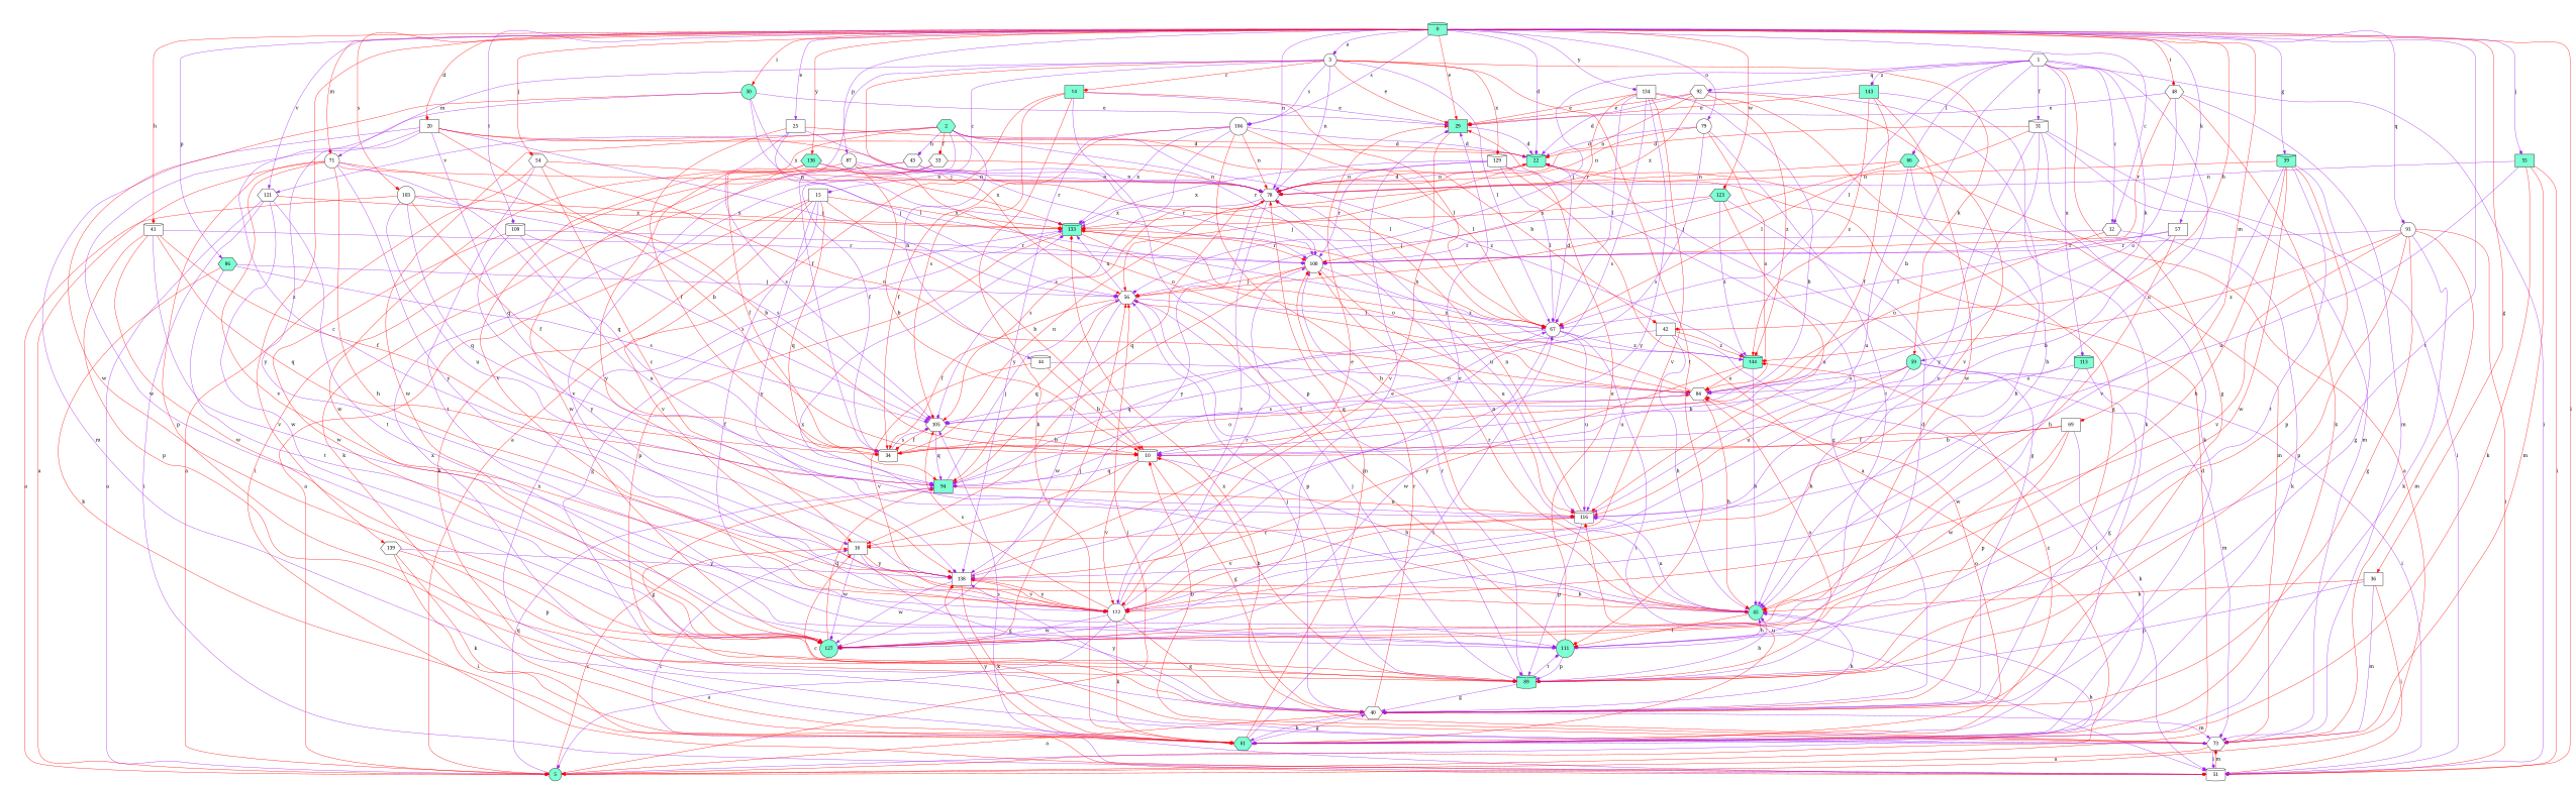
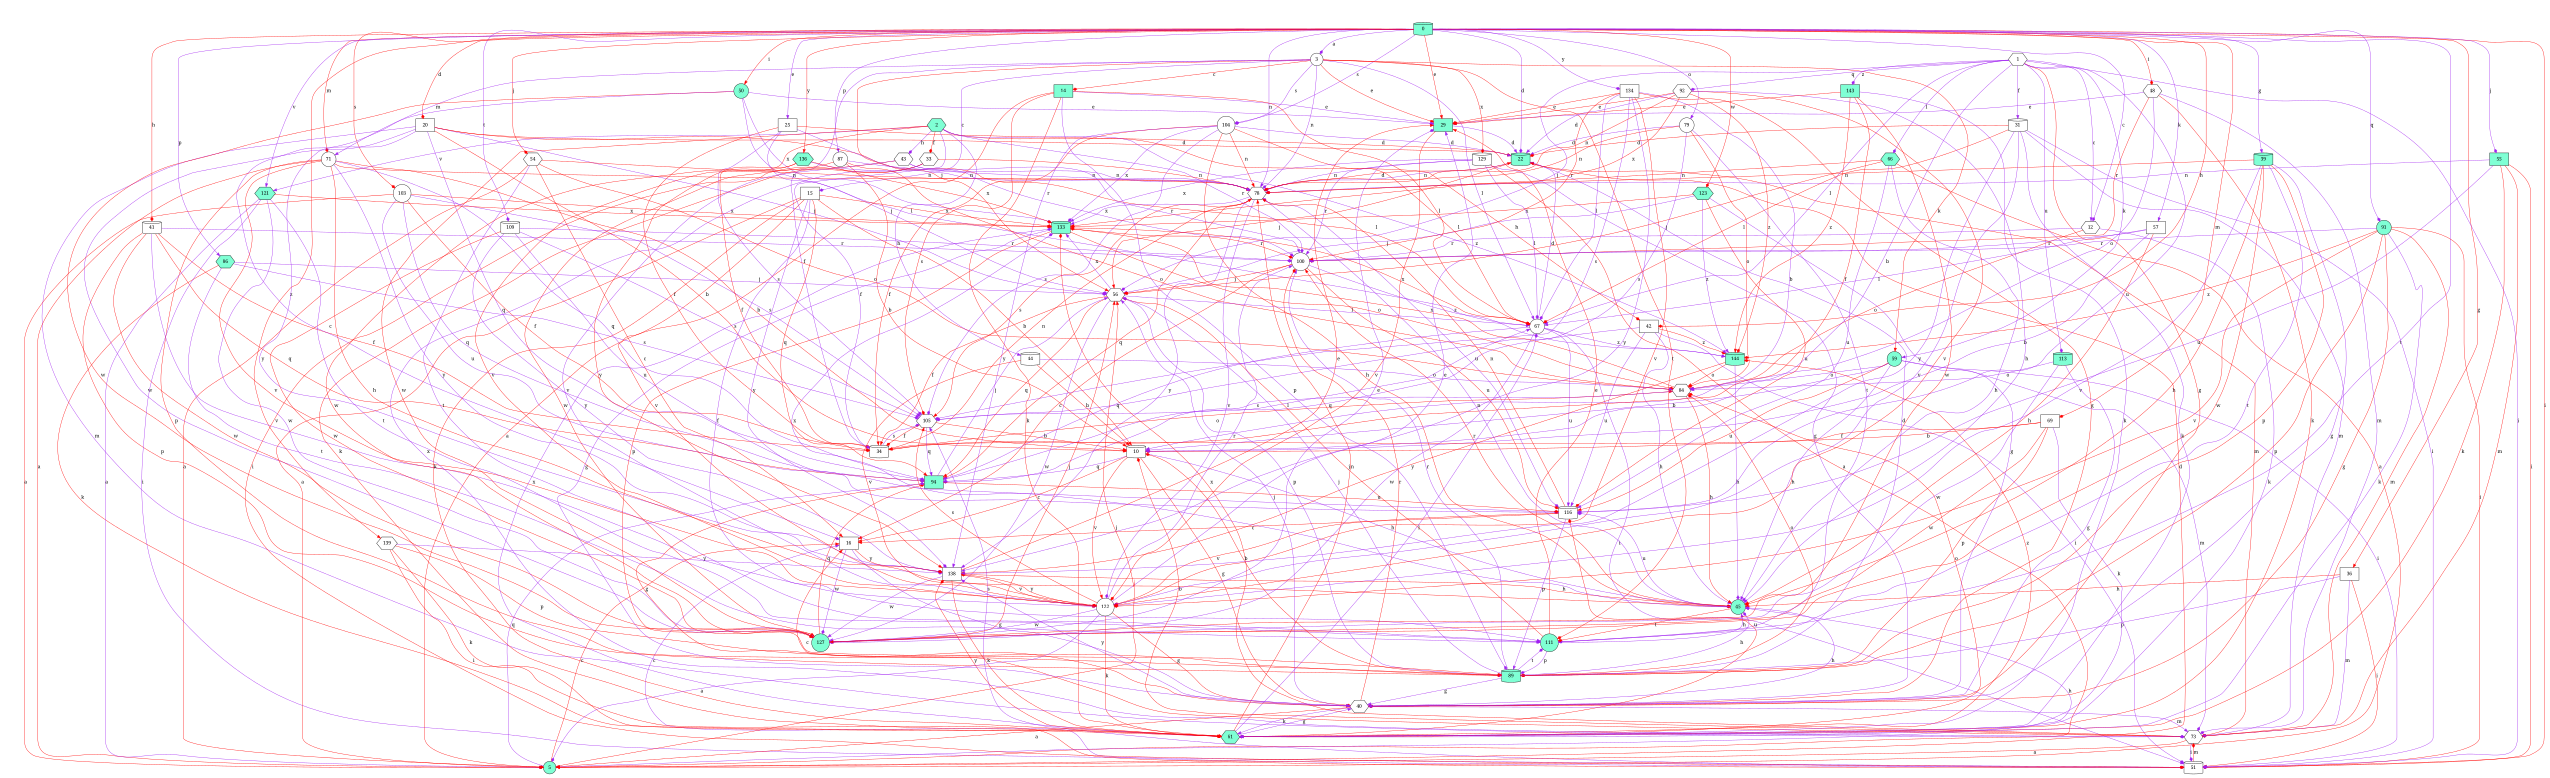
  strict digraph {
    fontname="Noto Serif"
    node [fillcolor=white fontname="Noto Serif" shape=hexagon style=filled]
    edge [arrowhead=normal color=purple fontname="Noto Serif"]
    0 [fillcolor=aquamarine shape=cylinder]
    3 [shape=circle]
    12
    20 [shape=box]
    22 [fillcolor=aquamarine shape=cylinder]
    25 [shape=box]
    29 [fillcolor=aquamarine shape=box]
    36 [shape=box]
    39 [fillcolor=aquamarine shape=cylinder]
    41 [shape=cylinder]
    42 [shape=box]
    48
    50 [fillcolor=aquamarine shape=circle]
    51 [shape=cylinder]
    54
    55 [fillcolor=aquamarine shape=box]
    57 [shape=box]
    69 [shape=box]
    71 [shape=circle]
    78
    79 [shape=circle]
    86 [fillcolor=aquamarine]
    87 [shape=circle]
-   91 [shape=circle]
+   91 [fillcolor=aquamarine shape=circle]
    103 [shape=circle]
    104 [shape=circle]
    109 [shape=cylinder]
    111 [fillcolor=aquamarine shape=circle]
-   121
+   121 [fillcolor=aquamarine]
    123 [fillcolor=aquamarine]
    134 [shape=box]
    136 [fillcolor=aquamarine]
    139
    56
    59 [fillcolor=aquamarine shape=circle]
    67 [shape=circle]
    34 [shape=cylinder]
    14 [fillcolor=aquamarine shape=box]
    15 [shape=box]
    129 [shape=cylinder]
    100 [shape=circle]
    61 [fillcolor=aquamarine]
    84
    10 [shape=cylinder]
    127 [fillcolor=aquamarine shape=circle]
    94 [fillcolor=aquamarine shape=box]
    138 [shape=box]
    73
    105
    122 [shape=circle]
    45 [fillcolor=aquamarine shape=circle]
    89 [fillcolor=aquamarine shape=cylinder]
    40
    116 [shape=cylinder]
    144 [fillcolor=aquamarine shape=cylinder]
    16 [shape=box]
    133 [fillcolor=aquamarine shape=cylinder]
    5 [fillcolor=aquamarine shape=circle]
    1
    31 [shape=cylinder]
    66 [fillcolor=aquamarine]
    92
    113 [fillcolor=aquamarine shape=cylinder]
    143 [fillcolor=aquamarine shape=box]
    2 [fillcolor=aquamarine]
    33
    43
    44 [shape=cylinder]
    0 -> 3 [arrowhead=diamond label=a]
    0 -> 12 [arrowhead=diamond label=c]
    0 -> 20 [arrowhead=diamond color=red label=d]
    0 -> 22 [arrowhead=diamond label=d]
    0 -> 25 [label=e]
    0 -> 29 [color=red label=e]
    0 -> 36 [color=red label=g]
    0 -> 39 [label=g]
    0 -> 41 [arrowhead=diamond color=red label=h]
    0 -> 42 [arrowhead=diamond color=red label=h]
    0 -> 48 [arrowhead=diamond color=red label=i]
    0 -> 50 [color=red label=i]
    0 -> 51 [arrowhead=diamond color=red label=i]
    0 -> 54 [arrowhead=diamond color=red label=j]
    0 -> 55 [arrowhead=diamond label=j]
    0 -> 57 [label=k]
    0 -> 69 [arrowhead=diamond color=red label=m]
    0 -> 71 [arrowhead=diamond color=red label=m]
    0 -> 78 [label=n]
    0 -> 79 [label=o]
    0 -> 86 [label=p]
    0 -> 87 [label=p]
    0 -> 91 [arrowhead=diamond label=q]
    0 -> 103 [arrowhead=diamond color=red label=s]
    0 -> 104 [arrowhead=diamond label=s]
    0 -> 109 [arrowhead=diamond label=t]
    0 -> 111 [label=t]
    0 -> 121 [label=v]
    0 -> 123 [arrowhead=diamond color=red label=w]
    0 -> 134 [arrowhead=diamond label=y]
    0 -> 136 [color=red label=y]
    0 -> 139 [color=red label=z]
    3 -> 29 [arrowhead=diamond color=red label=e]
    3 -> 71 [label=m]
    3 -> 78 [arrowhead=diamond label=n]
    3 -> 104 [arrowhead=diamond label=s]
    3 -> 111 [arrowhead=diamond color=red label=t]
    3 -> 56 [color=red label=j]
    3 -> 59 [color=red label=k]
    3 -> 67 [label=l]
    3 -> 34 [label=f]
    3 -> 14 [arrowhead=diamond color=red label=c]
    3 -> 15 [arrowhead=diamond label=c]
    3 -> 129 [arrowhead=diamond color=red label=x]
    12 -> 100 [label=r]
    12 -> 61 [arrowhead=diamond label=k]
    12 -> 84 [color=red label=o]
    20 -> 22 [color=red label=d]
    20 -> 56 [arrowhead=diamond label=j]
    20 -> 67 [color=red label=l]
    20 -> 10 [color=red label=b]
    20 -> 127 [arrowhead=diamond label=w]
    20 -> 94 [arrowhead=diamond label=q]
    20 -> 138 [arrowhead=diamond label=y]
    20 -> 73 [arrowhead=diamond label=m]
    22 -> 78 [arrowhead=diamond label=n]
    22 -> 56 [color=red label=j]
    22 -> 73 [arrowhead=diamond color=red label=m]
    25 -> 22 [color=red label=d]
    25 -> 56 [arrowhead=diamond label=j]
    25 -> 34 [color=red label=f]
    25 -> 100 [arrowhead=diamond label=r]
    25 -> 105 [arrowhead=diamond label=s]
    29 -> 22 [label=d]
    29 -> 122 [arrowhead=diamond color=red label=v]
    36 -> 51 [color=red label=i]
    36 -> 73 [arrowhead=diamond label=m]
    36 -> 45 [arrowhead=diamond color=red label=h]
    36 -> 89 [label=p]
    39 -> 78 [color=red label=n]
    39 -> 111 [label=t]
    39 -> 127 [color=red label=w]
    39 -> 122 [arrowhead=diamond label=v]
    39 -> 45 [arrowhead=diamond color=red label=h]
    39 -> 89 [arrowhead=diamond color=red label=p]
    39 -> 40 [arrowhead=diamond label=g]
    41 -> 34 [arrowhead=diamond color=red label=f]
    41 -> 100 [arrowhead=diamond label=r]
    41 -> 127 [color=red label=w]
    41 -> 94 [arrowhead=diamond color=red label=q]
    41 -> 122 [label=v]
    41 -> 89 [color=red label=p]
    42 -> 51 [arrowhead=diamond label=i]
    42 -> 94 [arrowhead=diamond label=q]
    42 -> 45 [label=h]
    42 -> 116 [label=u]
    42 -> 144 [arrowhead=diamond color=red label=z]
    48 -> 29 [arrowhead=diamond label=e]
    48 -> 100 [arrowhead=diamond color=red label=r]
    48 -> 61 [color=red label=k]
    48 -> 84 [label=o]
    48 -> 73 [arrowhead=diamond label=m]
    50 -> 29 [arrowhead=diamond label=e]
    50 -> 67 [label=l]
    50 -> 127 [color=red label=w]
    50 -> 16 [arrowhead=diamond label=c]
    50 -> 133 [label=x]
    51 -> 73 [arrowhead=diamond color=red label=m]
    51 -> 105 [label=s]
    51 -> 16 [label=c]
    54 -> 78 [color=red label=n]
    54 -> 111 [label=t]
    54 -> 84 [color=red label=o]
    54 -> 16 [color=red label=c]
    54 -> 5 [arrowhead=diamond color=red label=a]
    55 -> 51 [arrowhead=diamond color=red label=i]
    55 -> 78 [arrowhead=diamond label=n]
    55 -> 61 [arrowhead=diamond color=red label=k]
    55 -> 73 [arrowhead=diamond color=red label=m]
    55 -> 116 [label=u]
    57 -> 67 [label=l]
    57 -> 100 [label=r]
    57 -> 10 [label=b]
    57 -> 45 [color=red label=h]
    69 -> 34 [color=red label=f]
    69 -> 61 [arrowhead=diamond label=k]
    69 -> 10 [arrowhead=diamond color=red label=b]
    69 -> 127 [color=red label=w]
    69 -> 89 [color=red label=p]
    71 -> 78 [color=red label=n]
    71 -> 10 [arrowhead=diamond color=red label=b]
    71 -> 94 [arrowhead=diamond label=q]
    71 -> 138 [label=y]
    71 -> 122 [arrowhead=diamond color=red label=v]
    71 -> 45 [color=red label=h]
    71 -> 89 [color=red label=p]
    71 -> 5 [color=red label=a]
    78 -> 22 [color=red label=d]
    78 -> 94 [color=red label=q]
    78 -> 138 [label=y]
    78 -> 105 [color=red label=s]
    78 -> 122 [arrowhead=diamond label=v]
    78 -> 116 [arrowhead=diamond label=u]
    78 -> 133 [label=x]
    79 -> 22 [label=d]
    79 -> 78 [color=red label=n]
    79 -> 111 [arrowhead=diamond label=t]
    79 -> 84 [arrowhead=diamond color=red label=o]
    79 -> 105 [arrowhead=diamond label=s]
    86 -> 111 [label=t]
    86 -> 56 [arrowhead=diamond label=j]
    86 -> 61 [arrowhead=diamond color=red label=k]
    86 -> 105 [arrowhead=diamond label=s]
    87 -> 78 [arrowhead=diamond label=n]
    87 -> 84 [arrowhead=diamond color=red label=o]
    87 -> 10 [color=red label=b]
    87 -> 127 [arrowhead=diamond color=red label=w]
    91 -> 51 [arrowhead=diamond color=red label=i]
    91 -> 100 [arrowhead=diamond label=r]
    91 -> 61 [label=k]
    91 -> 73 [color=red label=m]
    91 -> 122 [arrowhead=diamond color=red label=v]
    91 -> 89 [color=red label=p]
    91 -> 40 [color=red label=g]
    91 -> 144 [arrowhead=diamond color=red label=z]
    103 -> 34 [color=red label=f]
    103 -> 94 [arrowhead=diamond label=q]
    103 -> 105 [arrowhead=diamond label=s]
    103 -> 116 [arrowhead=diamond label=u]
    103 -> 133 [color=red label=x]
    103 -> 5 [color=red label=a]
    104 -> 22 [label=d]
    104 -> 78 [color=red label=n]
    104 -> 67 [arrowhead=diamond color=red label=l]
    104 -> 34 [color=red label=f]
    104 -> 138 [label=y]
    104 -> 105 [arrowhead=diamond label=s]
    104 -> 45 [arrowhead=diamond color=red label=h]
    104 -> 133 [arrowhead=diamond label=x]
    109 -> 100 [arrowhead=diamond label=r]
    109 -> 127 [color=red label=w]
    109 -> 138 [arrowhead=diamond label=y]
    109 -> 105 [label=s]
    109 -> 116 [label=u]
    111 -> 29 [color=red label=e]
    111 -> 56 [color=red label=j]
    111 -> 45 [label=h]
    111 -> 89 [arrowhead=diamond label=p]
    121 -> 51 [arrowhead=diamond label=i]
    121 -> 111 [arrowhead=diamond label=t]
    121 -> 127 [arrowhead=diamond label=w]
    121 -> 133 [arrowhead=diamond color=red label=x]
    121 -> 5 [label=a]
    123 -> 56 [label=j]
    123 -> 40 [label=g]
    123 -> 116 [arrowhead=diamond color=red label=u]
    123 -> 144 [label=z]
    123 -> 133 [arrowhead=diamond color=red label=x]
    134 -> 29 [arrowhead=diamond color=red label=e]
    134 -> 67 [arrowhead=diamond label=l]
    134 -> 100 [color=red label=r]
    134 -> 10 [label=b]
    134 -> 138 [label=y]
    134 -> 105 [arrowhead=diamond label=s]
    134 -> 122 [color=red label=v]
    134 -> 40 [arrowhead=diamond color=red label=g]
    136 -> 78 [arrowhead=diamond label=n]
    136 -> 34 [arrowhead=diamond color=red label=f]
    136 -> 138 [color=red label=y]
    136 -> 133 [arrowhead=diamond color=red label=x]
    139 -> 51 [arrowhead=diamond color=red label=i]
    139 -> 61 [color=red label=k]
    139 -> 138 [arrowhead=diamond label=y]
    139 -> 89 [arrowhead=diamond color=red label=p]
    56 -> 67 [label=l]
    56 -> 34 [color=red label=f]
    56 -> 127 [label=w]
    56 -> 94 [color=red label=q]
    56 -> 89 [arrowhead=diamond label=p]
    56 -> 133 [label=x]
    59 -> 51 [label=i]
    59 -> 84 [arrowhead=diamond label=o]
    59 -> 10 [arrowhead=diamond label=b]
    59 -> 73 [arrowhead=diamond label=m]
    59 -> 45 [label=h]
    59 -> 116 [color=red label=u]
    67 -> 22 [label=d]
    67 -> 51 [label=i]
    67 -> 127 [arrowhead=diamond label=w]
    67 -> 94 [arrowhead=diamond label=q]
    67 -> 116 [label=u]
    67 -> 144 [label=z]
    67 -> 133 [color=red label=x]
    34 -> 78 [color=red label=n]
    34 -> 84 [color=red label=o]
    34 -> 105 [arrowhead=diamond label=s]
    14 -> 29 [label=e]
    14 -> 67 [arrowhead=diamond color=red label=l]
    14 -> 61 [arrowhead=diamond color=red label=k]
    14 -> 105 [arrowhead=diamond color=red label=s]
    14 -> 89 [arrowhead=diamond label=p]
    14 -> 5 [color=red label=a]
    15 -> 111 [label=f]
    15 -> 61 [color=red label=k]
    15 -> 10 [color=red label=b]
    15 -> 94 [color=red label=q]
    15 -> 138 [arrowhead=diamond label=y]
    15 -> 122 [color=red label=v]
    15 -> 133 [arrowhead=diamond color=red label=x]
    15 -> 5 [arrowhead=diamond color=red label=a]
    129 -> 78 [arrowhead=diamond label=n]
    129 -> 67 [arrowhead=diamond label=l]
    129 -> 100 [label=r]
    129 -> 40 [arrowhead=diamond label=g]
    129 -> 133 [label=x]
    129 -> 5 [color=red label=a]
    100 -> 56 [arrowhead=diamond color=red label=j]
    100 -> 116 [arrowhead=diamond color=red label=u]
    100 -> 144 [label=z]
    100 -> 16 [color=red label=c]
    61 -> 78 [color=red label=n]
    61 -> 67 [arrowhead=diamond label=l]
    61 -> 84 [arrowhead=diamond color=red label=o]
    61 -> 138 [arrowhead=diamond color=red label=y]
    61 -> 40 [label=g]
    61 -> 116 [arrowhead=diamond color=red label=u]
    61 -> 144 [arrowhead=diamond color=red label=z]
    61 -> 133 [arrowhead=diamond label=x]
    84 -> 105 [label=s]
    84 -> 45 [color=red label=h]
    84 -> 133 [arrowhead=diamond color=red label=x]
    10 -> 94 [arrowhead=diamond label=q]
    10 -> 122 [color=red label=v]
    10 -> 45 [label=h]
    10 -> 40 [arrowhead=diamond color=red label=g]
    10 -> 16 [color=red label=c]
    127 -> 29 [arrowhead=diamond label=e]
    127 -> 56 [color=red label=j]
    127 -> 94 [arrowhead=diamond color=red label=q]
    94 -> 56 [label=j]
    94 -> 67 [label=l]
    94 -> 40 [color=red label=g]
    94 -> 116 [arrowhead=diamond color=red label=u]
    138 -> 29 [color=red label=e]
    138 -> 61 [arrowhead=diamond color=red label=k]
    138 -> 127 [label=w]
    138 -> 122 [color=red label=v]
    138 -> 45 [arrowhead=diamond color=red label=h]
    73 -> 51 [arrowhead=diamond label=i]
    73 -> 10 [arrowhead=diamond color=red label=b]
    73 -> 16 [color=red label=c]
    73 -> 133 [arrowhead=diamond color=red label=x]
    73 -> 5 [color=red label=a]
    105 -> 34 [arrowhead=diamond color=red label=f]
    105 -> 10 [color=red label=b]
    105 -> 94 [label=q]
    122 -> 29 [label=e]
    122 -> 100 [label=r]
    122 -> 61 [arrowhead=diamond color=red label=k]
    122 -> 127 [arrowhead=diamond label=w]
    122 -> 138 [arrowhead=diamond color=red label=y]
    122 -> 105 [color=red label=s]
    122 -> 40 [color=red label=g]
    122 -> 5 [arrowhead=diamond label=a]
    45 -> 78 [arrowhead=diamond label=n]
    45 -> 111 [arrowhead=diamond color=red label=t]
    45 -> 100 [color=red label=r]
    45 -> 116 [arrowhead=diamond label=u]
    45 -> 133 [arrowhead=diamond label=x]
    89 -> 22 [label=d]
    89 -> 111 [arrowhead=diamond label=t]
    89 -> 56 [arrowhead=diamond label=j]
    89 -> 100 [label=r]
    89 -> 84 [arrowhead=diamond color=red label=o]
    89 -> 10 [arrowhead=diamond color=red label=b]
    89 -> 45 [arrowhead=diamond label=h]
    89 -> 40 [label=g]
    40 -> 56 [label=j]
    40 -> 100 [arrowhead=diamond color=red label=r]
    40 -> 61 [label=k]
    40 -> 138 [label=y]
    40 -> 73 [label=m]
    40 -> 45 [arrowhead=diamond label=h]
    40 -> 5 [color=red label=a]
    116 -> 78 [color=red label=n]
    116 -> 122 [color=red label=v]
    116 -> 89 [label=p]
    116 -> 16 [color=red label=c]
    144 -> 84 [color=red label=o]
    144 -> 138 [arrowhead=diamond color=red label=y]
    144 -> 45 [arrowhead=diamond label=h]
    16 -> 127 [arrowhead=diamond label=w]
    16 -> 138 [arrowhead=diamond color=red label=y]
    16 -> 40 [label=g]
    133 -> 100 [arrowhead=diamond color=red label=r]
    133 -> 84 [arrowhead=diamond color=red label=o]
    133 -> 89 [color=red label=p]
    133 -> 40 [label=g]
    5 -> 22 [color=red label=d]
    5 -> 56 [color=red label=j]
    5 -> 94 [arrowhead=diamond label=q]
    5 -> 45 [label=h]
    5 -> 16 [color=red label=c]
    1 -> 12 [label=c]
    1 -> 51 [arrowhead=diamond label=i]
    1 -> 56 [arrowhead=diamond label=j]
    1 -> 59 [label=k]
    1 -> 67 [arrowhead=diamond label=l]
    1 -> 10 [label=b]
    1 -> 40 [arrowhead=diamond color=red label=g]
    1 -> 116 [arrowhead=diamond label=u]
    1 -> 31 [label=f]
    1 -> 66 [arrowhead=diamond label=l]
    1 -> 92 [arrowhead=diamond label=q]
    1 -> 113 [arrowhead=diamond label=u]
    1 -> 143 [arrowhead=diamond label=z]
    31 -> 22 [arrowhead=diamond color=red label=d]
    31 -> 51 [arrowhead=diamond label=i]
    31 -> 67 [arrowhead=diamond color=red label=l]
    31 -> 61 [label=k]
    31 -> 138 [label=y]
    31 -> 73 [label=m]
    31 -> 122 [arrowhead=diamond label=v]
    66 -> 78 [arrowhead=diamond color=red label=n]
    66 -> 56 [color=red label=j]
    66 -> 45 [arrowhead=diamond label=h]
    66 -> 116 [label=u]
    66 -> 5 [color=red label=a]
    92 -> 22 [label=d]
    92 -> 29 [color=red label=e]
    92 -> 78 [arrowhead=diamond color=red label=n]
    92 -> 122 [arrowhead=diamond color=red label=v]
    92 -> 45 [arrowhead=diamond label=h]
    92 -> 144 [arrowhead=diamond color=red label=z]
    92 -> 133 [color=red label=x]
    113 -> 84 [label=o]
    113 -> 127 [label=w]
    113 -> 40 [arrowhead=diamond label=g]
    143 -> 29 [color=red label=e]
    143 -> 34 [color=red label=f]
    143 -> 61 [label=k]
    143 -> 127 [color=red label=w]
    143 -> 144 [color=red label=z]
    2 -> 42 [arrowhead=diamond color=red label=h]
    2 -> 121 [label=v]
    2 -> 34 [arrowhead=diamond label=f]
    2 -> 100 [arrowhead=diamond label=r]
    2 -> 127 [color=red label=w]
    2 -> 122 [arrowhead=diamond color=red label=v]
    2 -> 144 [label=z]
    2 -> 33 [arrowhead=diamond color=red label=f]
    2 -> 43 [arrowhead=diamond label=h]
    2 -> 44 [label=h]
    33 -> 51 [color=red label=i]
    33 -> 78 [color=red label=n]
    33 -> 61 [color=red label=k]
    33 -> 73 [arrowhead=diamond label=x]
    43 -> 78 [arrowhead=diamond label=n]
    43 -> 100 [label=r]
    43 -> 127 [color=red label=w]
    43 -> 122 [arrowhead=diamond label=v]
    44 -> 84 [label=o]
    44 -> 10 [color=red label=b]
    44 -> 122 [arrowhead=diamond color=red label=v]
  }
